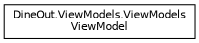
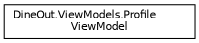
  digraph {
    rankdir=LR
-   n1 [color=black fillcolor=white fontname=Helvetica fontsize=10 height=0.2 label="DineOut.ViewModels.ViewModels\lViewModel" shape=record style=filled width=0.4]
+   n1 [color=black fillcolor=white fontname=Helvetica fontsize=10 height=0.2 label="DineOut.ViewModels.Profile\lViewModel" shape=record style=filled width=0.4]
  }
